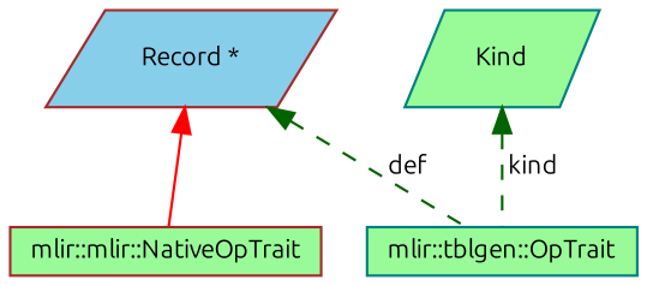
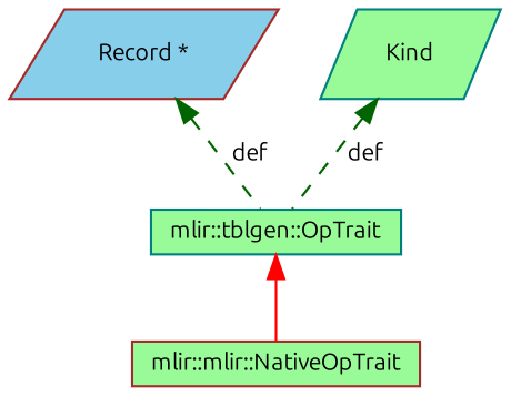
  digraph {
    fontname=Ubuntu
    node [color=brown fillcolor=palegreen fontname=Ubuntu fontsize=10 shape=box style=filled]
    edge [color=darkgreen dir=back fontname=Ubuntu fontsize=10 labelfontname=Helvetica labelfontsize=10 style=dashed]
    n1 [fontcolor=black height=0.2 label="mlir::mlir::NativeOpTrait" width=0.4]
    n2 [color=teal height=0.2 label="mlir::tblgen::OpTrait" width=0.4]
    n3 [fillcolor=skyblue height=0.2 label="Record *" shape=parallelogram width=0.4]
    n4 [color=teal height=0.2 label=Kind shape=parallelogram width=0.4]
-   n3 -> n1 [color=red style=solid]
+   n2 -> n1 [color=red style=solid]
    n3 -> n2 [label=" def"]
-   n4 -> n2 [label=" kind"]
+   n4 -> n2 [label=" def"]
  }
